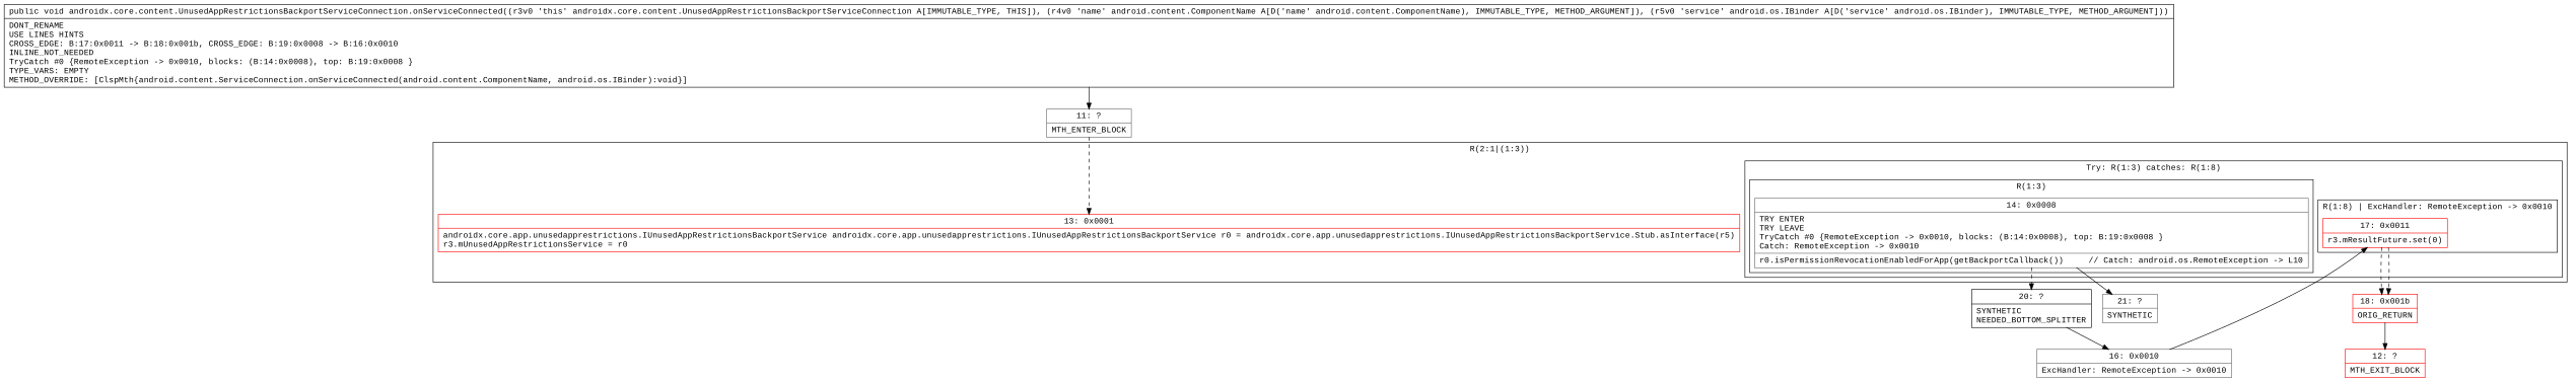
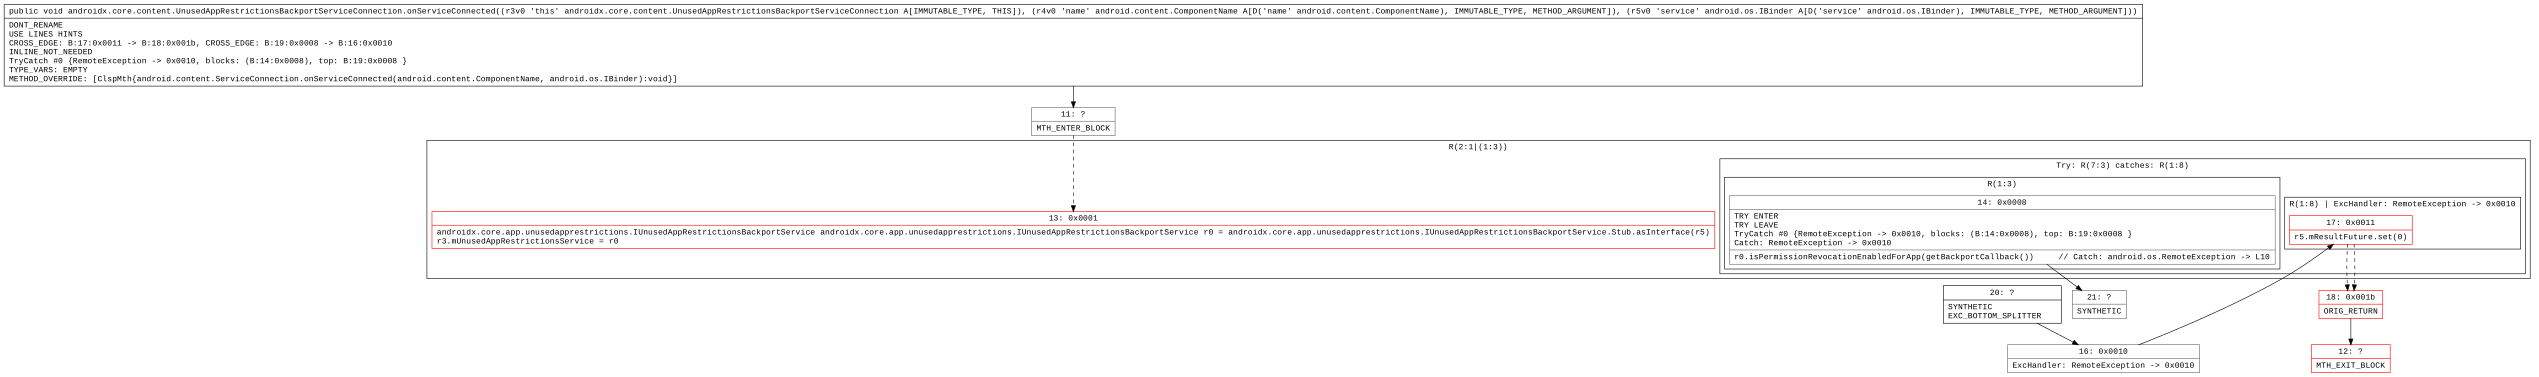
  digraph {
    fontname="Liberation Mono"
    node [color=gray40 fontname="Liberation Mono" shape=record]
    edge [fontname="Liberation Mono" style=solid]
    n1 [label="{14\:\ 0x0008|TRY_ENTER\lTRY_LEAVE\lTryCatch #0 \{RemoteException \-\> 0x0010, blocks: (B:14:0x0008), top: B:19:0x0008 \}\lCatch: RemoteException \-\> 0x0010\l|r0.isPermissionRevocationEnabledForApp(getBackportCallback())     \/\/ Catch: android.os.RemoteException \-\> L10\l}"]
-   n2 [color=red label="{17\:\ 0x0011|r3.mResultFuture.set(0)\l}"]
+   n2 [color=red label="{17\:\ 0x0011|r5.mResultFuture.set(0)\l}"]
    n3 [color=red label="{13\:\ 0x0001|androidx.core.app.unusedapprestrictions.IUnusedAppRestrictionsBackportService androidx.core.app.unusedapprestrictions.IUnusedAppRestrictionsBackportService r0 = androidx.core.app.unusedapprestrictions.IUnusedAppRestrictionsBackportService.Stub.asInterface(r5)\lr3.mUnusedAppRestrictionsService = r0\l}"]
-   n4 [color=black label="{20\:\ ?|SYNTHETIC\lNEEDED_BOTTOM_SPLITTER\l}"]
+   n4 [color=black label="{20\:\ ?|SYNTHETIC\lEXC_BOTTOM_SPLITTER\l}"]
    n5 [label="{21\:\ ?|SYNTHETIC\l}"]
    n6 [color=red label="{18\:\ 0x001b|ORIG_RETURN\l}"]
    n7 [label="{16\:\ 0x0010|ExcHandler: RemoteException \-\> 0x0010\l}"]
    n8 [color=red label="{12\:\ ?|MTH_EXIT_BLOCK\l}"]
    n9 [label="{11\:\ ?|MTH_ENTER_BLOCK\l}"]
    n10 [color=black label="{public void androidx.core.content.UnusedAppRestrictionsBackportServiceConnection.onServiceConnected((r3v0 'this' androidx.core.content.UnusedAppRestrictionsBackportServiceConnection A[IMMUTABLE_TYPE, THIS]), (r4v0 'name' android.content.ComponentName A[D('name' android.content.ComponentName), IMMUTABLE_TYPE, METHOD_ARGUMENT]), (r5v0 'service' android.os.IBinder A[D('service' android.os.IBinder), IMMUTABLE_TYPE, METHOD_ARGUMENT]))  | DONT_RENAME\lUSE_LINES_HINTS\lCROSS_EDGE: B:17:0x0011 \-\> B:18:0x001b, CROSS_EDGE: B:19:0x0008 \-\> B:16:0x0010\lINLINE_NOT_NEEDED\lTryCatch #0 \{RemoteException \-\> 0x0010, blocks: (B:14:0x0008), top: B:19:0x0008 \}\lTYPE_VARS: EMPTY\lMETHOD_OVERRIDE: [ClspMth\{android.content.ServiceConnection.onServiceConnected(android.content.ComponentName, android.os.IBinder):void\}]\l}"]
    subgraph cluster_1 {
      label="R(2:1|(1:3))"
      n3
      subgraph cluster_2 {
-       label="Try: R(1:3) catches: R(1:8)"
+       label="Try: R(7:3) catches: R(1:8)"
        subgraph cluster_3 {
          label="R(1:3)"
          n1
        }
        subgraph cluster_4 {
          label="R(1:8) | ExcHandler: RemoteException \-\> 0x0010\l"
          n2
        }
      }
    }
    subgraph cluster_5 {
      label="R(1:8) | ExcHandler: RemoteException \-\> 0x0010\l"
    }
-   n1 -> n4 [style=dashed]
    n1 -> n5
    n2 -> n6 [style=dashed]
    n2 -> n6 [style=dashed]
    n4 -> n7
    n6 -> n8
    n7 -> n2
    n9 -> n3 [style=dashed]
    n10 -> n9
  }
